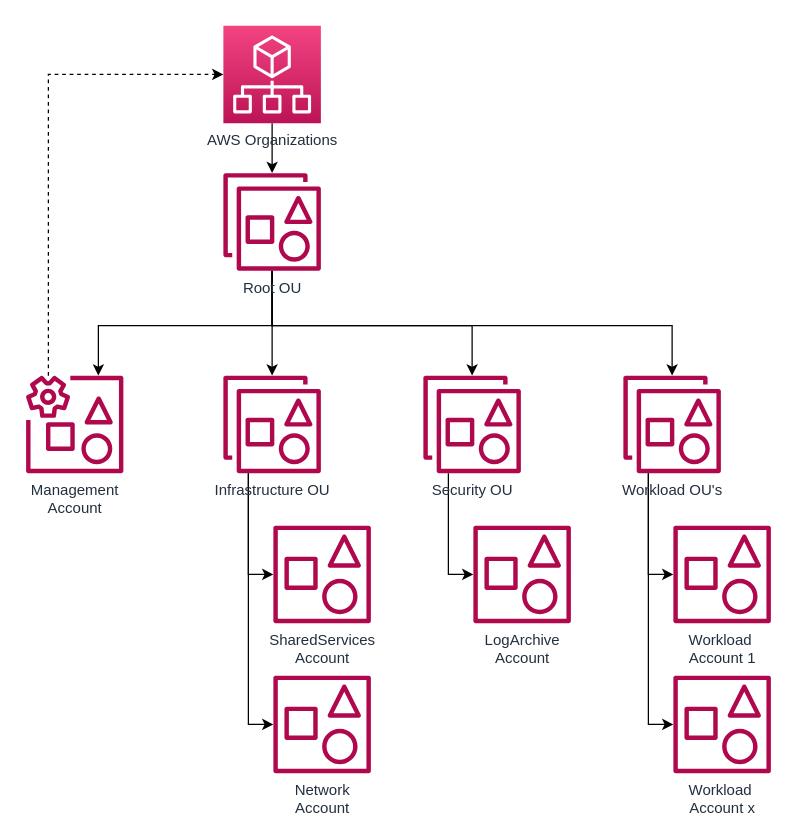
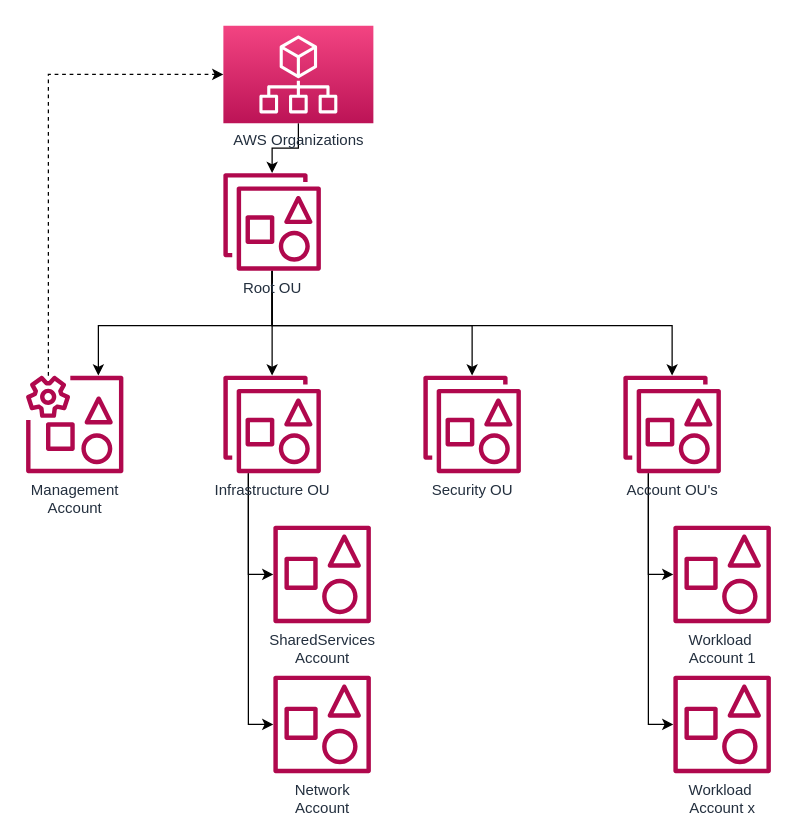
  <mxCell id="0" />
  <mxCell id="1" parent="0" />
  <mxCell id="2" value="" style="edgeStyle=orthogonalEdgeStyle;rounded=0;orthogonalLoop=1;jettySize=auto;html=1;" parent="1" source="3" target="8" edge="1"><mxGeometry relative="1" as="geometry" /></mxCell>
- <mxCell id="3" value="AWS Organizations" style="sketch=0;points=[[0,0,0],[0.25,0,0],[0.5,0,0],[0.75,0,0],[1,0,0],[0,1,0],[0.25,1,0],[0.5,1,0],[0.75,1,0],[1,1,0],[0,0.25,0],[0,0.5,0],[0,0.75,0],[1,0.25,0],[1,0.5,0],[1,0.75,0]];points=[[0,0,0],[0.25,0,0],[0.5,0,0],[0.75,0,0],[1,0,0],[0,1,0],[0.25,1,0],[0.5,1,0],[0.75,1,0],[1,1,0],[0,0.25,0],[0,0.5,0],[0,0.75,0],[1,0.25,0],[1,0.5,0],[1,0.75,0]];outlineConnect=0;fontColor=#232F3E;gradientColor=#F34482;gradientDirection=north;fillColor=#BC1356;strokeColor=#ffffff;dashed=0;verticalLabelPosition=bottom;verticalAlign=top;align=center;html=1;fontSize=12;fontStyle=0;aspect=fixed;shape=mxgraph.aws4.resourceIcon;resIcon=mxgraph.aws4.organizations;" parent="1" vertex="1"><mxGeometry x="178" y="20" width="78" height="78" as="geometry" /></mxCell>
+ <mxCell id="3" value="AWS Organizations" style="sketch=0;points=[[0,0,0],[0.25,0,0],[0.5,0,0],[0.75,0,0],[1,0,0],[0,1,0],[0.25,1,0],[0.5,1,0],[0.75,1,0],[1,1,0],[0,0.25,0],[0,0.5,0],[0,0.75,0],[1,0.25,0],[1,0.5,0],[1,0.75,0]];points=[[0,0,0],[0.25,0,0],[0.5,0,0],[0.75,0,0],[1,0,0],[0,1,0],[0.25,1,0],[0.5,1,0],[0.75,1,0],[1,1,0],[0,0.25,0],[0,0.5,0],[0,0.75,0],[1,0.25,0],[1,0.5,0],[1,0.75,0]];outlineConnect=0;fontColor=#232F3E;gradientColor=#F34482;gradientDirection=north;fillColor=#BC1356;strokeColor=#ffffff;dashed=0;verticalLabelPosition=bottom;verticalAlign=top;align=center;html=1;fontSize=12;fontStyle=0;aspect=fixed;shape=mxgraph.aws4.resourceIcon;resIcon=mxgraph.aws4.organizations;" parent="1" vertex="1"><mxGeometry x="178" y="20" width="120" height="78" as="geometry" /></mxCell>
  <mxCell id="4" value="" style="edgeStyle=orthogonalEdgeStyle;rounded=0;orthogonalLoop=1;jettySize=auto;html=1;" parent="1" source="8" target="16" edge="1"><mxGeometry relative="1" as="geometry" /></mxCell>
  <mxCell id="5" style="edgeStyle=orthogonalEdgeStyle;rounded=0;orthogonalLoop=1;jettySize=auto;html=1;" parent="1" source="8" target="11" edge="1"><mxGeometry relative="1" as="geometry"><Array as="points"><mxPoint x="217" y="260" /><mxPoint x="78" y="260" /></Array></mxGeometry></mxCell>
  <mxCell id="6" style="edgeStyle=orthogonalEdgeStyle;rounded=0;orthogonalLoop=1;jettySize=auto;html=1;" parent="1" source="8" target="13" edge="1"><mxGeometry relative="1" as="geometry"><Array as="points"><mxPoint x="217" y="260" /><mxPoint x="377" y="260" /></Array></mxGeometry></mxCell>
  <mxCell id="7" style="edgeStyle=orthogonalEdgeStyle;rounded=0;orthogonalLoop=1;jettySize=auto;html=1;" parent="1" source="8" target="22" edge="1"><mxGeometry relative="1" as="geometry"><Array as="points"><mxPoint x="217" y="260" /><mxPoint x="537" y="260" /></Array></mxGeometry></mxCell>
  <mxCell id="8" value="Root OU" style="sketch=0;outlineConnect=0;fontColor=#232F3E;gradientColor=none;fillColor=#B0084D;strokeColor=none;dashed=0;verticalLabelPosition=bottom;verticalAlign=top;align=center;html=1;fontSize=12;fontStyle=0;aspect=fixed;pointerEvents=1;shape=mxgraph.aws4.organizations_organizational_unit2;" parent="1" vertex="1"><mxGeometry x="178" y="138" width="78" height="78" as="geometry" /></mxCell>
- <mxCell id="9" value="LogArchive&lt;br&gt;Account" style="sketch=0;outlineConnect=0;fontColor=#232F3E;gradientColor=none;fillColor=#B0084D;strokeColor=none;dashed=0;verticalLabelPosition=bottom;verticalAlign=top;align=center;html=1;fontSize=12;fontStyle=0;aspect=fixed;pointerEvents=1;shape=mxgraph.aws4.organizations_account2;" parent="1" vertex="1"><mxGeometry x="378" y="420" width="78" height="78" as="geometry" /></mxCell>
  <mxCell id="10" style="edgeStyle=orthogonalEdgeStyle;rounded=0;orthogonalLoop=1;jettySize=auto;html=1;entryX=0;entryY=0.5;entryDx=0;entryDy=0;entryPerimeter=0;dashed=1;" parent="1" source="11" target="3" edge="1"><mxGeometry relative="1" as="geometry"><Array as="points"><mxPoint x="38" y="59" /></Array></mxGeometry></mxCell>
  <mxCell id="11" value="Management&lt;br&gt;Account" style="sketch=0;outlineConnect=0;fontColor=#232F3E;gradientColor=none;fillColor=#B0084D;strokeColor=none;dashed=0;verticalLabelPosition=bottom;verticalAlign=top;align=center;html=1;fontSize=12;fontStyle=0;aspect=fixed;pointerEvents=1;shape=mxgraph.aws4.organizations_management_account2;" parent="1" vertex="1"><mxGeometry x="20" y="300" width="78" height="78" as="geometry" /></mxCell>
- <mxCell id="12" style="edgeStyle=orthogonalEdgeStyle;rounded=0;orthogonalLoop=1;jettySize=auto;html=1;" parent="1" source="13" target="9" edge="1"><mxGeometry relative="1" as="geometry"><Array as="points"><mxPoint x="358" y="459" /></Array></mxGeometry></mxCell>
  <mxCell id="13" value="Security OU" style="sketch=0;outlineConnect=0;fontColor=#232F3E;gradientColor=none;fillColor=#B0084D;strokeColor=none;dashed=0;verticalLabelPosition=bottom;verticalAlign=top;align=center;html=1;fontSize=12;fontStyle=0;aspect=fixed;pointerEvents=1;shape=mxgraph.aws4.organizations_organizational_unit2;" parent="1" vertex="1"><mxGeometry x="338" y="300" width="78" height="78" as="geometry" /></mxCell>
  <mxCell id="14" style="edgeStyle=orthogonalEdgeStyle;rounded=0;orthogonalLoop=1;jettySize=auto;html=1;" parent="1" source="16" target="18" edge="1"><mxGeometry relative="1" as="geometry"><Array as="points"><mxPoint x="198" y="579" /></Array></mxGeometry></mxCell>
  <mxCell id="15" style="edgeStyle=orthogonalEdgeStyle;rounded=0;orthogonalLoop=1;jettySize=auto;html=1;" parent="1" source="16" target="17" edge="1"><mxGeometry relative="1" as="geometry"><Array as="points"><mxPoint x="198" y="459" /></Array></mxGeometry></mxCell>
  <mxCell id="16" value="Infrastructure OU" style="sketch=0;outlineConnect=0;fontColor=#232F3E;gradientColor=none;fillColor=#B0084D;strokeColor=none;dashed=0;verticalLabelPosition=bottom;verticalAlign=top;align=center;html=1;fontSize=12;fontStyle=0;aspect=fixed;pointerEvents=1;shape=mxgraph.aws4.organizations_organizational_unit2;" parent="1" vertex="1"><mxGeometry x="178" y="300" width="78" height="78" as="geometry" /></mxCell>
  <mxCell id="17" value="SharedServices&lt;br&gt;Account" style="sketch=0;outlineConnect=0;fontColor=#232F3E;gradientColor=none;fillColor=#B0084D;strokeColor=none;dashed=0;verticalLabelPosition=bottom;verticalAlign=top;align=center;html=1;fontSize=12;fontStyle=0;aspect=fixed;pointerEvents=1;shape=mxgraph.aws4.organizations_account2;" parent="1" vertex="1"><mxGeometry x="218" y="420" width="78" height="78" as="geometry" /></mxCell>
  <mxCell id="18" value="Network&lt;br&gt;Account" style="sketch=0;outlineConnect=0;fontColor=#232F3E;gradientColor=none;fillColor=#B0084D;strokeColor=none;dashed=0;verticalLabelPosition=bottom;verticalAlign=top;align=center;html=1;fontSize=12;fontStyle=0;aspect=fixed;pointerEvents=1;shape=mxgraph.aws4.organizations_account2;" parent="1" vertex="1"><mxGeometry x="218" y="540" width="78" height="78" as="geometry" /></mxCell>
  <mxCell id="19" value="Workload&amp;nbsp;&lt;br&gt;Account 1" style="sketch=0;outlineConnect=0;fontColor=#232F3E;gradientColor=none;fillColor=#B0084D;strokeColor=none;dashed=0;verticalLabelPosition=bottom;verticalAlign=top;align=center;html=1;fontSize=12;fontStyle=0;aspect=fixed;pointerEvents=1;shape=mxgraph.aws4.organizations_account2;" parent="1" vertex="1"><mxGeometry x="538" y="420" width="78" height="78" as="geometry" /></mxCell>
  <mxCell id="20" style="edgeStyle=orthogonalEdgeStyle;rounded=0;orthogonalLoop=1;jettySize=auto;html=1;" parent="1" source="22" target="23" edge="1"><mxGeometry relative="1" as="geometry"><Array as="points"><mxPoint x="518" y="579" /></Array><mxPoint x="538" y="579" as="targetPoint" /></mxGeometry></mxCell>
  <mxCell id="21" style="edgeStyle=orthogonalEdgeStyle;rounded=0;orthogonalLoop=1;jettySize=auto;html=1;" parent="1" source="22" target="19" edge="1"><mxGeometry relative="1" as="geometry"><Array as="points"><mxPoint x="518" y="459" /></Array></mxGeometry></mxCell>
- <mxCell id="22" value="Workload OU's" style="sketch=0;outlineConnect=0;fontColor=#232F3E;gradientColor=none;fillColor=#B0084D;strokeColor=none;dashed=0;verticalLabelPosition=bottom;verticalAlign=top;align=center;html=1;fontSize=12;fontStyle=0;aspect=fixed;pointerEvents=1;shape=mxgraph.aws4.organizations_organizational_unit2;" parent="1" vertex="1"><mxGeometry x="498" y="300" width="78" height="78" as="geometry" /></mxCell>
+ <mxCell id="22" value="Account OU's" style="sketch=0;outlineConnect=0;fontColor=#232F3E;gradientColor=none;fillColor=#B0084D;strokeColor=none;dashed=0;verticalLabelPosition=bottom;verticalAlign=top;align=center;html=1;fontSize=12;fontStyle=0;aspect=fixed;pointerEvents=1;shape=mxgraph.aws4.organizations_organizational_unit2;" parent="1" vertex="1"><mxGeometry x="498" y="300" width="78" height="78" as="geometry" /></mxCell>
  <mxCell id="23" value="Workload&amp;nbsp;&lt;br&gt;Account x" style="sketch=0;outlineConnect=0;fontColor=#232F3E;gradientColor=none;fillColor=#B0084D;strokeColor=none;dashed=0;verticalLabelPosition=bottom;verticalAlign=top;align=center;html=1;fontSize=12;fontStyle=0;aspect=fixed;pointerEvents=1;shape=mxgraph.aws4.organizations_account2;" parent="1" vertex="1"><mxGeometry x="538" y="540" width="78" height="78" as="geometry" /></mxCell>
